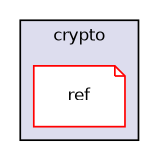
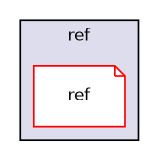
  digraph {
    compound=true
    n1 [fillcolor=white fontname=Helvetica fontsize=10 label=ref pencolor=black shape=note style=filled color=red]
    subgraph cluster_1 {
      bgcolor="#ddddee"
      fontname=Helvetica
      fontsize=10
-     label=crypto
+     label=ref
      pencolor=black
      n1
    }
  }
